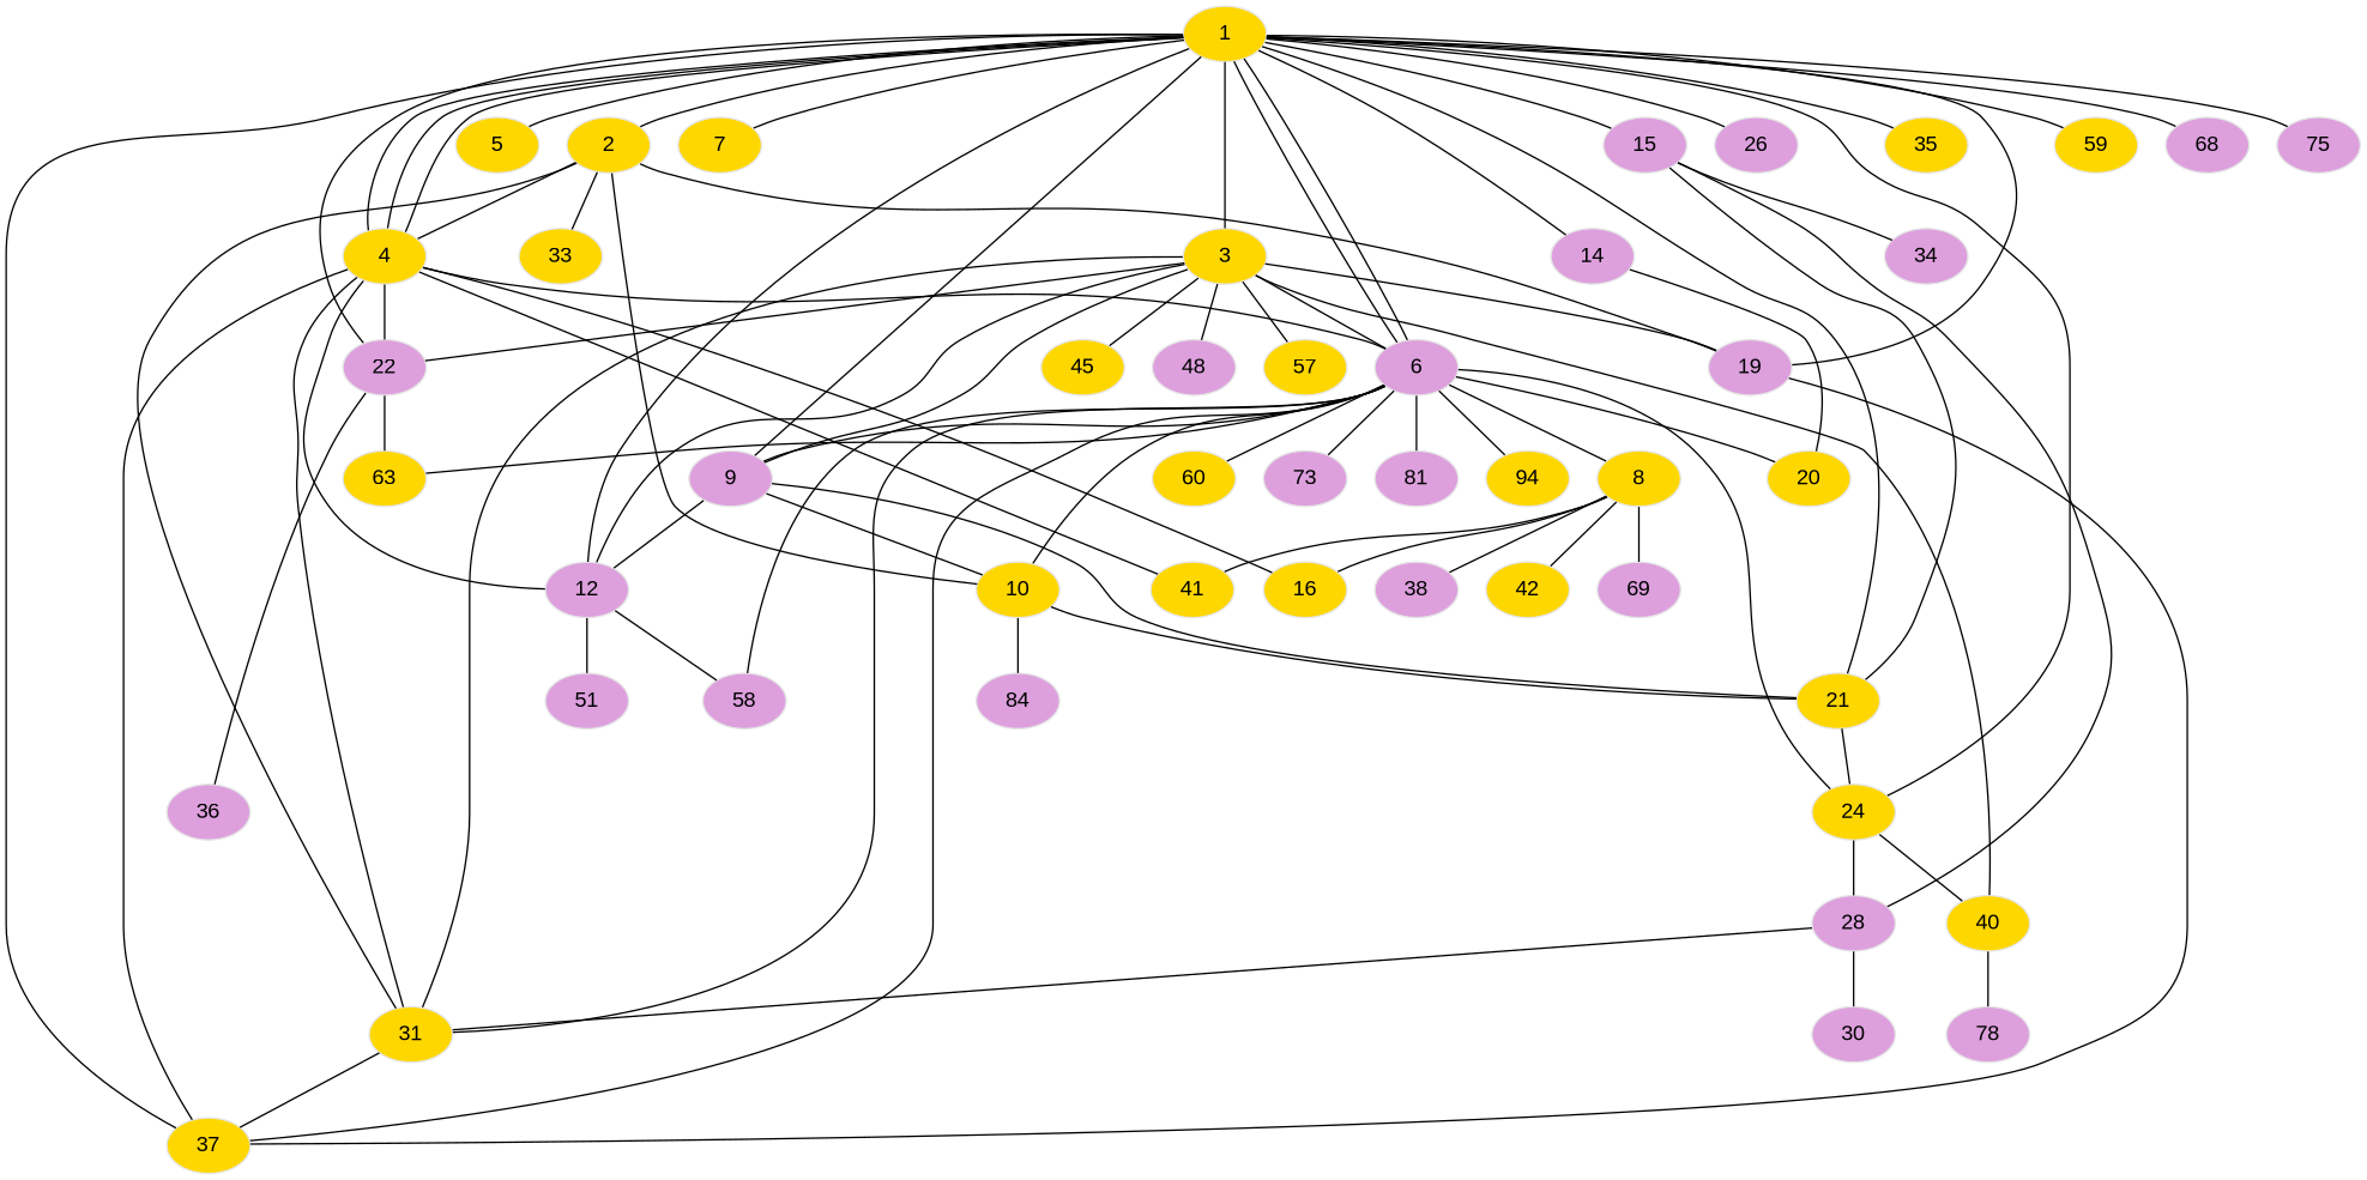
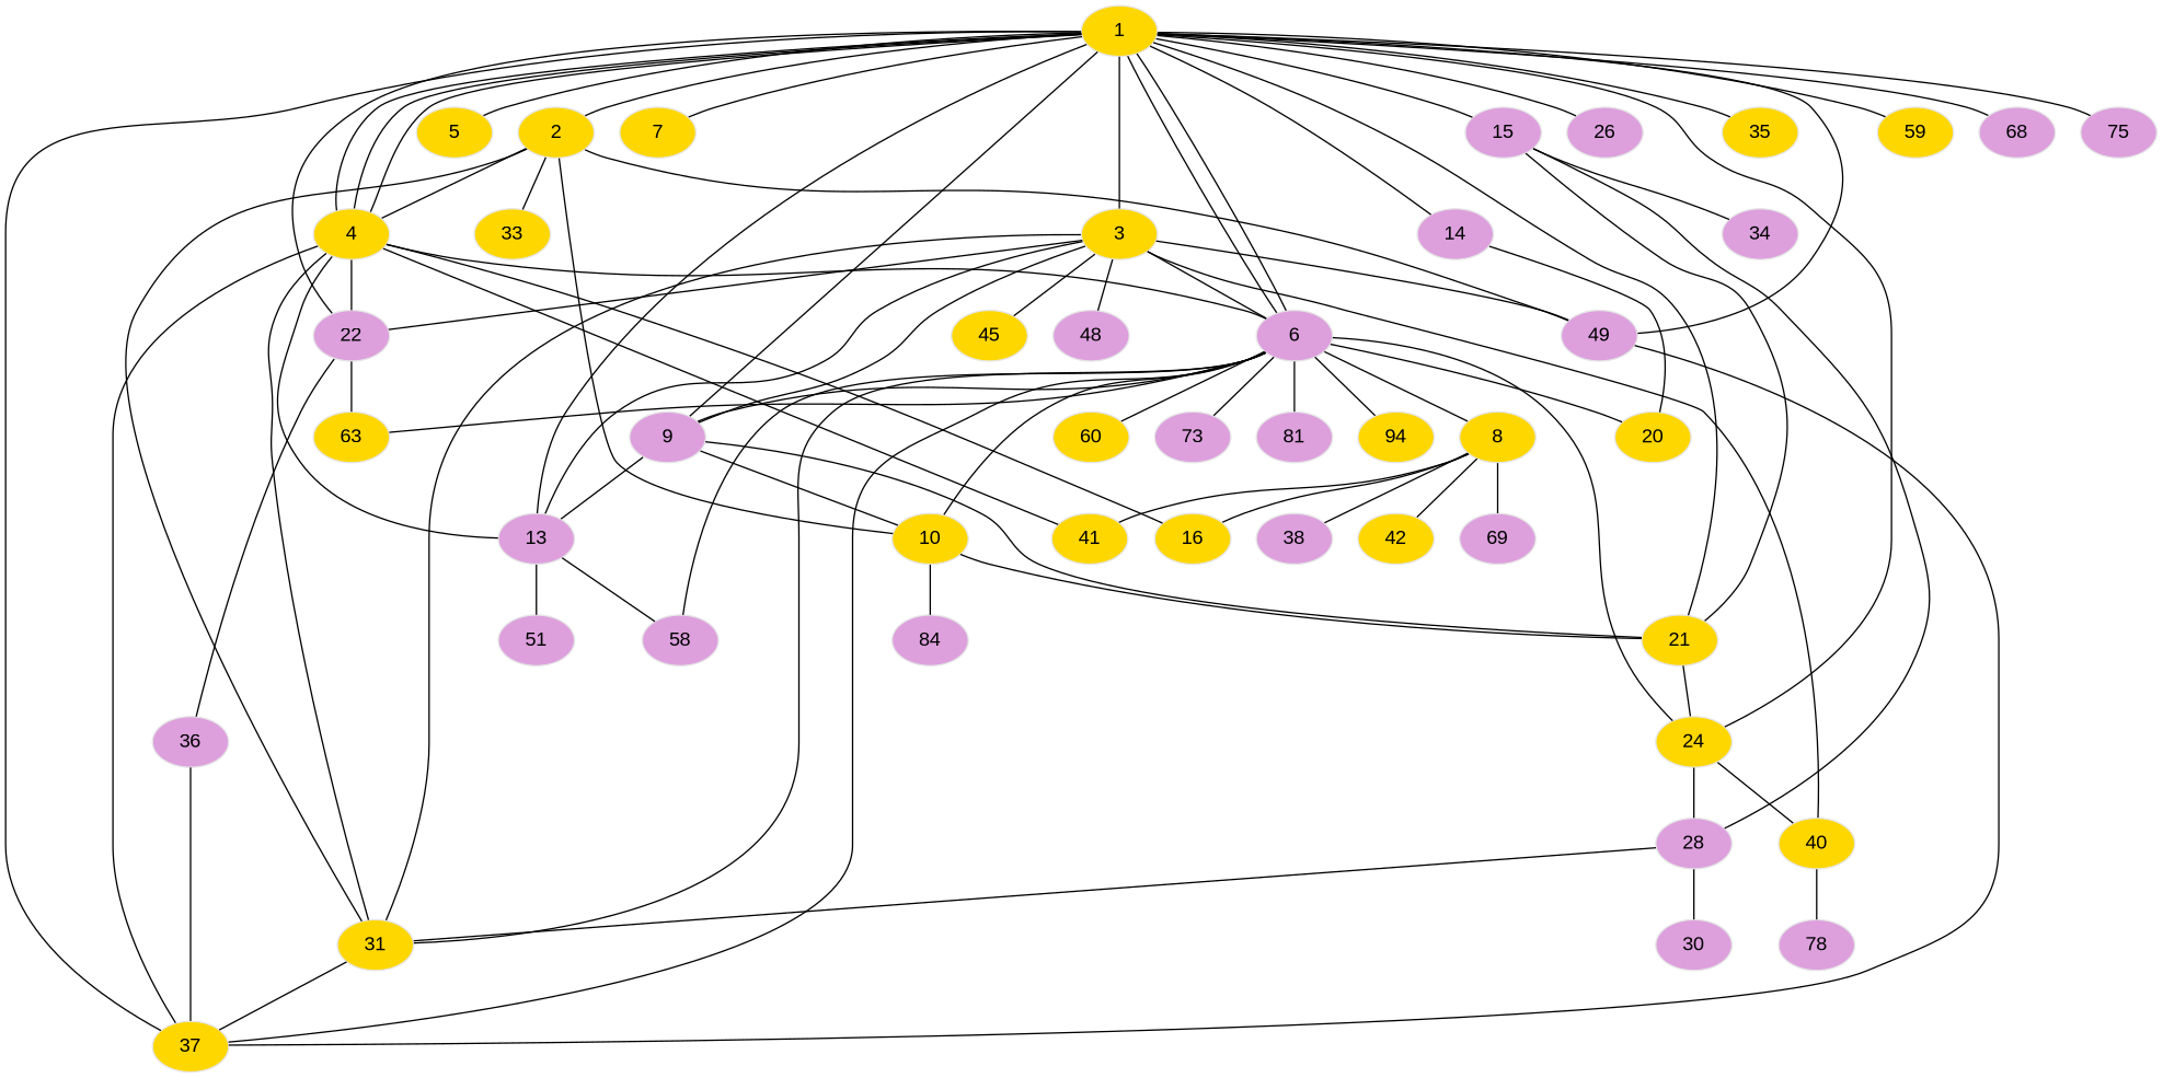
  graph {
    fontname="Liberation Sans"
    node [color=gray90 fillcolor=gold fontname="Liberation Sans" style=filled]
    edge [fontname="Liberation Sans"]
    1
    2
    3 [super="+11+52+47+91+93+88+44+72+23"]
    4 [super="+55+12"]
    5
    6 [fillcolor=plum]
    7
    9 [fillcolor=plum super="+65"]
-   13 [fillcolor=plum super="+25" label=12]
+   13 [fillcolor=plum super="+25"]
    14 [fillcolor=plum super="+64+61"]
    15 [fillcolor=plum super="+17+70+18+43"]
-   19 [fillcolor=plum super="+54+62"]
+   19 [fillcolor=plum super="+54+62" label=49]
    21 [super="+39"]
    24 [super="+29+86"]
    26 [fillcolor=plum]
    n16 [fillcolor=plum label=22 super="+85+82+71+46"]
    35
    37 [super="+50"]
    59
    68 [fillcolor=plum]
    75 [fillcolor=plum]
    10 [super="+27+79+96"]
    31 [super="+83+66"]
    33
    40
    45
    48 [fillcolor=plum super="+87"]
-   57
    16 [super="+49"]
    41
    20 [super="+22"]
    8
    58 [fillcolor=plum]
    60
    63
    73 [fillcolor=plum super="+95"]
    81 [fillcolor=plum]
    94
    51 [fillcolor=plum]
    28 [fillcolor=plum]
    34 [fillcolor=plum]
    36 [fillcolor=plum super="+56"]
    84 [fillcolor=plum super="+92"]
    78 [fillcolor=plum]
    38 [fillcolor=plum]
    42
    69 [fillcolor=plum]
    30 [fillcolor=plum]
    1 -- 2
    1 -- 3 [weight=3]
    1 -- 4 [weight=2]
    1 -- 4
    1 -- 4
    1 -- 5
    1 -- 6
    1 -- 6
    1 -- 7
    1 -- 9
    1 -- 13
    1 -- 14
    1 -- 15 [weight=2]
    1 -- 19
    1 -- 21
    1 -- 24
    1 -- 26
    1 -- n16
    1 -- 35
    1 -- 37
    1 -- 59
    1 -- 68
    1 -- 75
    2 -- 4
    2 -- 19
    2 -- 10
    2 -- 31
    2 -- 33
    3 -- 6
    3 -- 9
    3 -- 13
    3 -- 19
    3 -- n16
    3 -- 31
    3 -- 40
    3 -- 45
    3 -- 48
-   3 -- 57
    4 -- 6
    4 -- 13
    4 -- n16
    4 -- 37 [weight=2]
    4 -- 31
    4 -- 16
    4 -- 41
    6 -- 9
    6 -- 24
    6 -- 37
    6 -- 10
    6 -- 31
    6 -- 20
    6 -- 8
    6 -- 58
    6 -- 60
    6 -- 63
    6 -- 73
    6 -- 81
    6 -- 94
    9 -- 13
    9 -- 21 [weight=2]
    9 -- 10
    13 -- 58
    13 -- 51
    14 -- 20
    15 -- 21
    15 -- 28
    15 -- 34
    19 -- 37
    21 -- 24
    24 -- 40
    24 -- 28
    n16 -- 63
    n16 -- 36
    10 -- 21
    10 -- 84
    31 -- 37
    40 -- 78
    8 -- 16
    8 -- 41
    8 -- 38
    8 -- 42
    8 -- 69
    28 -- 31
    28 -- 30
+   36 -- 37
  }
